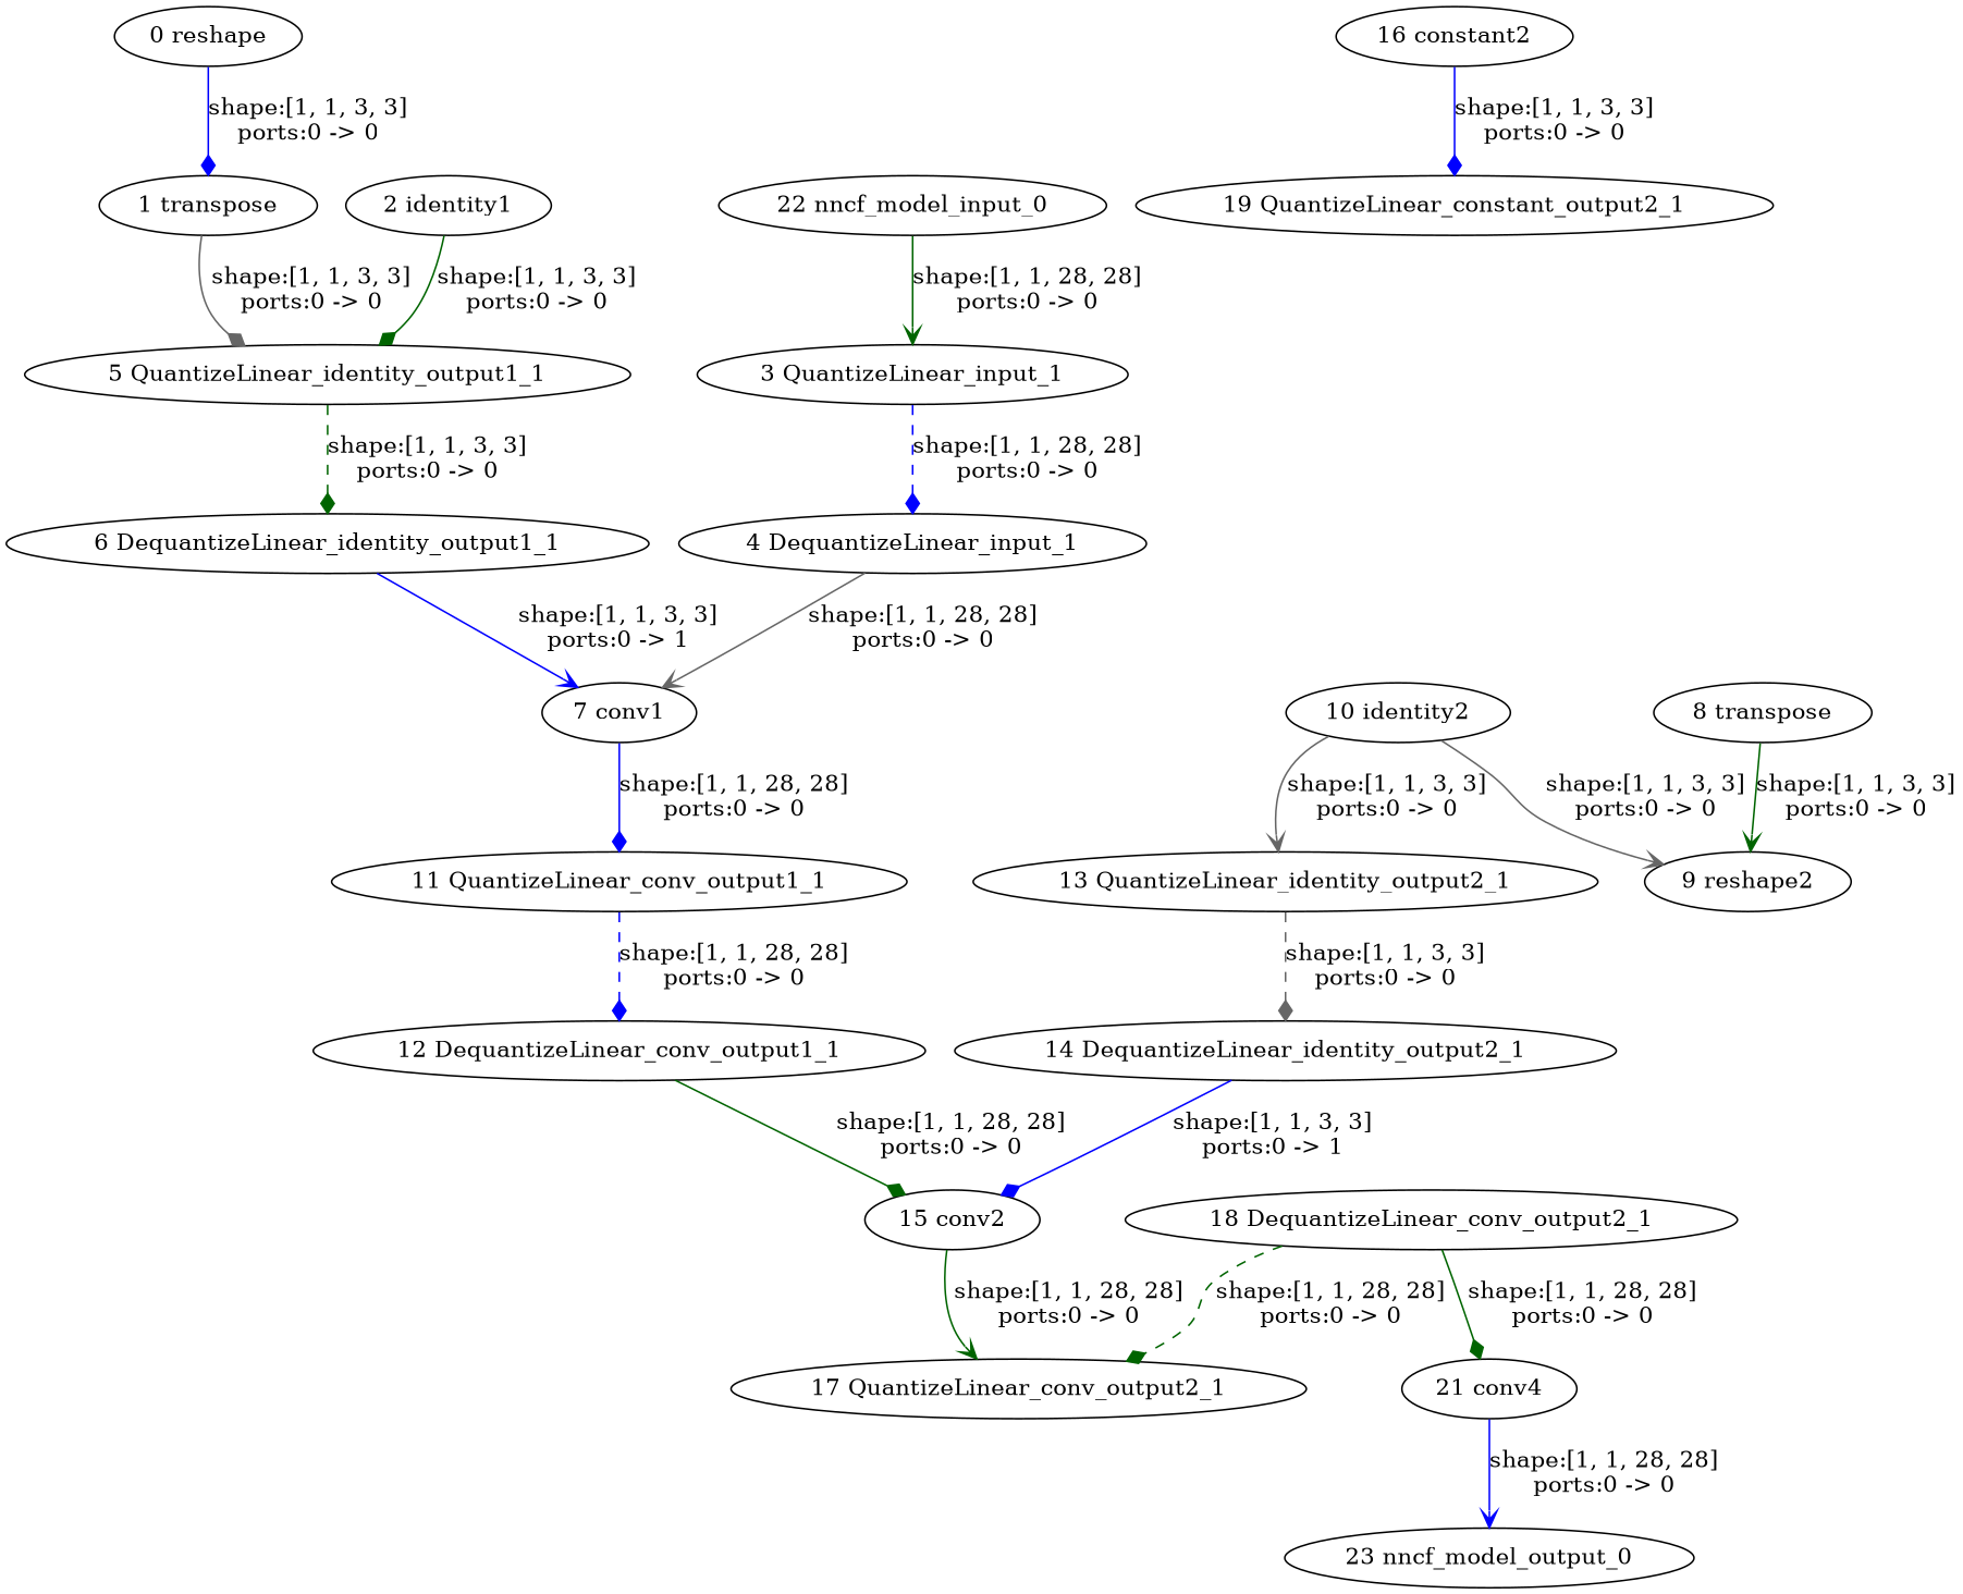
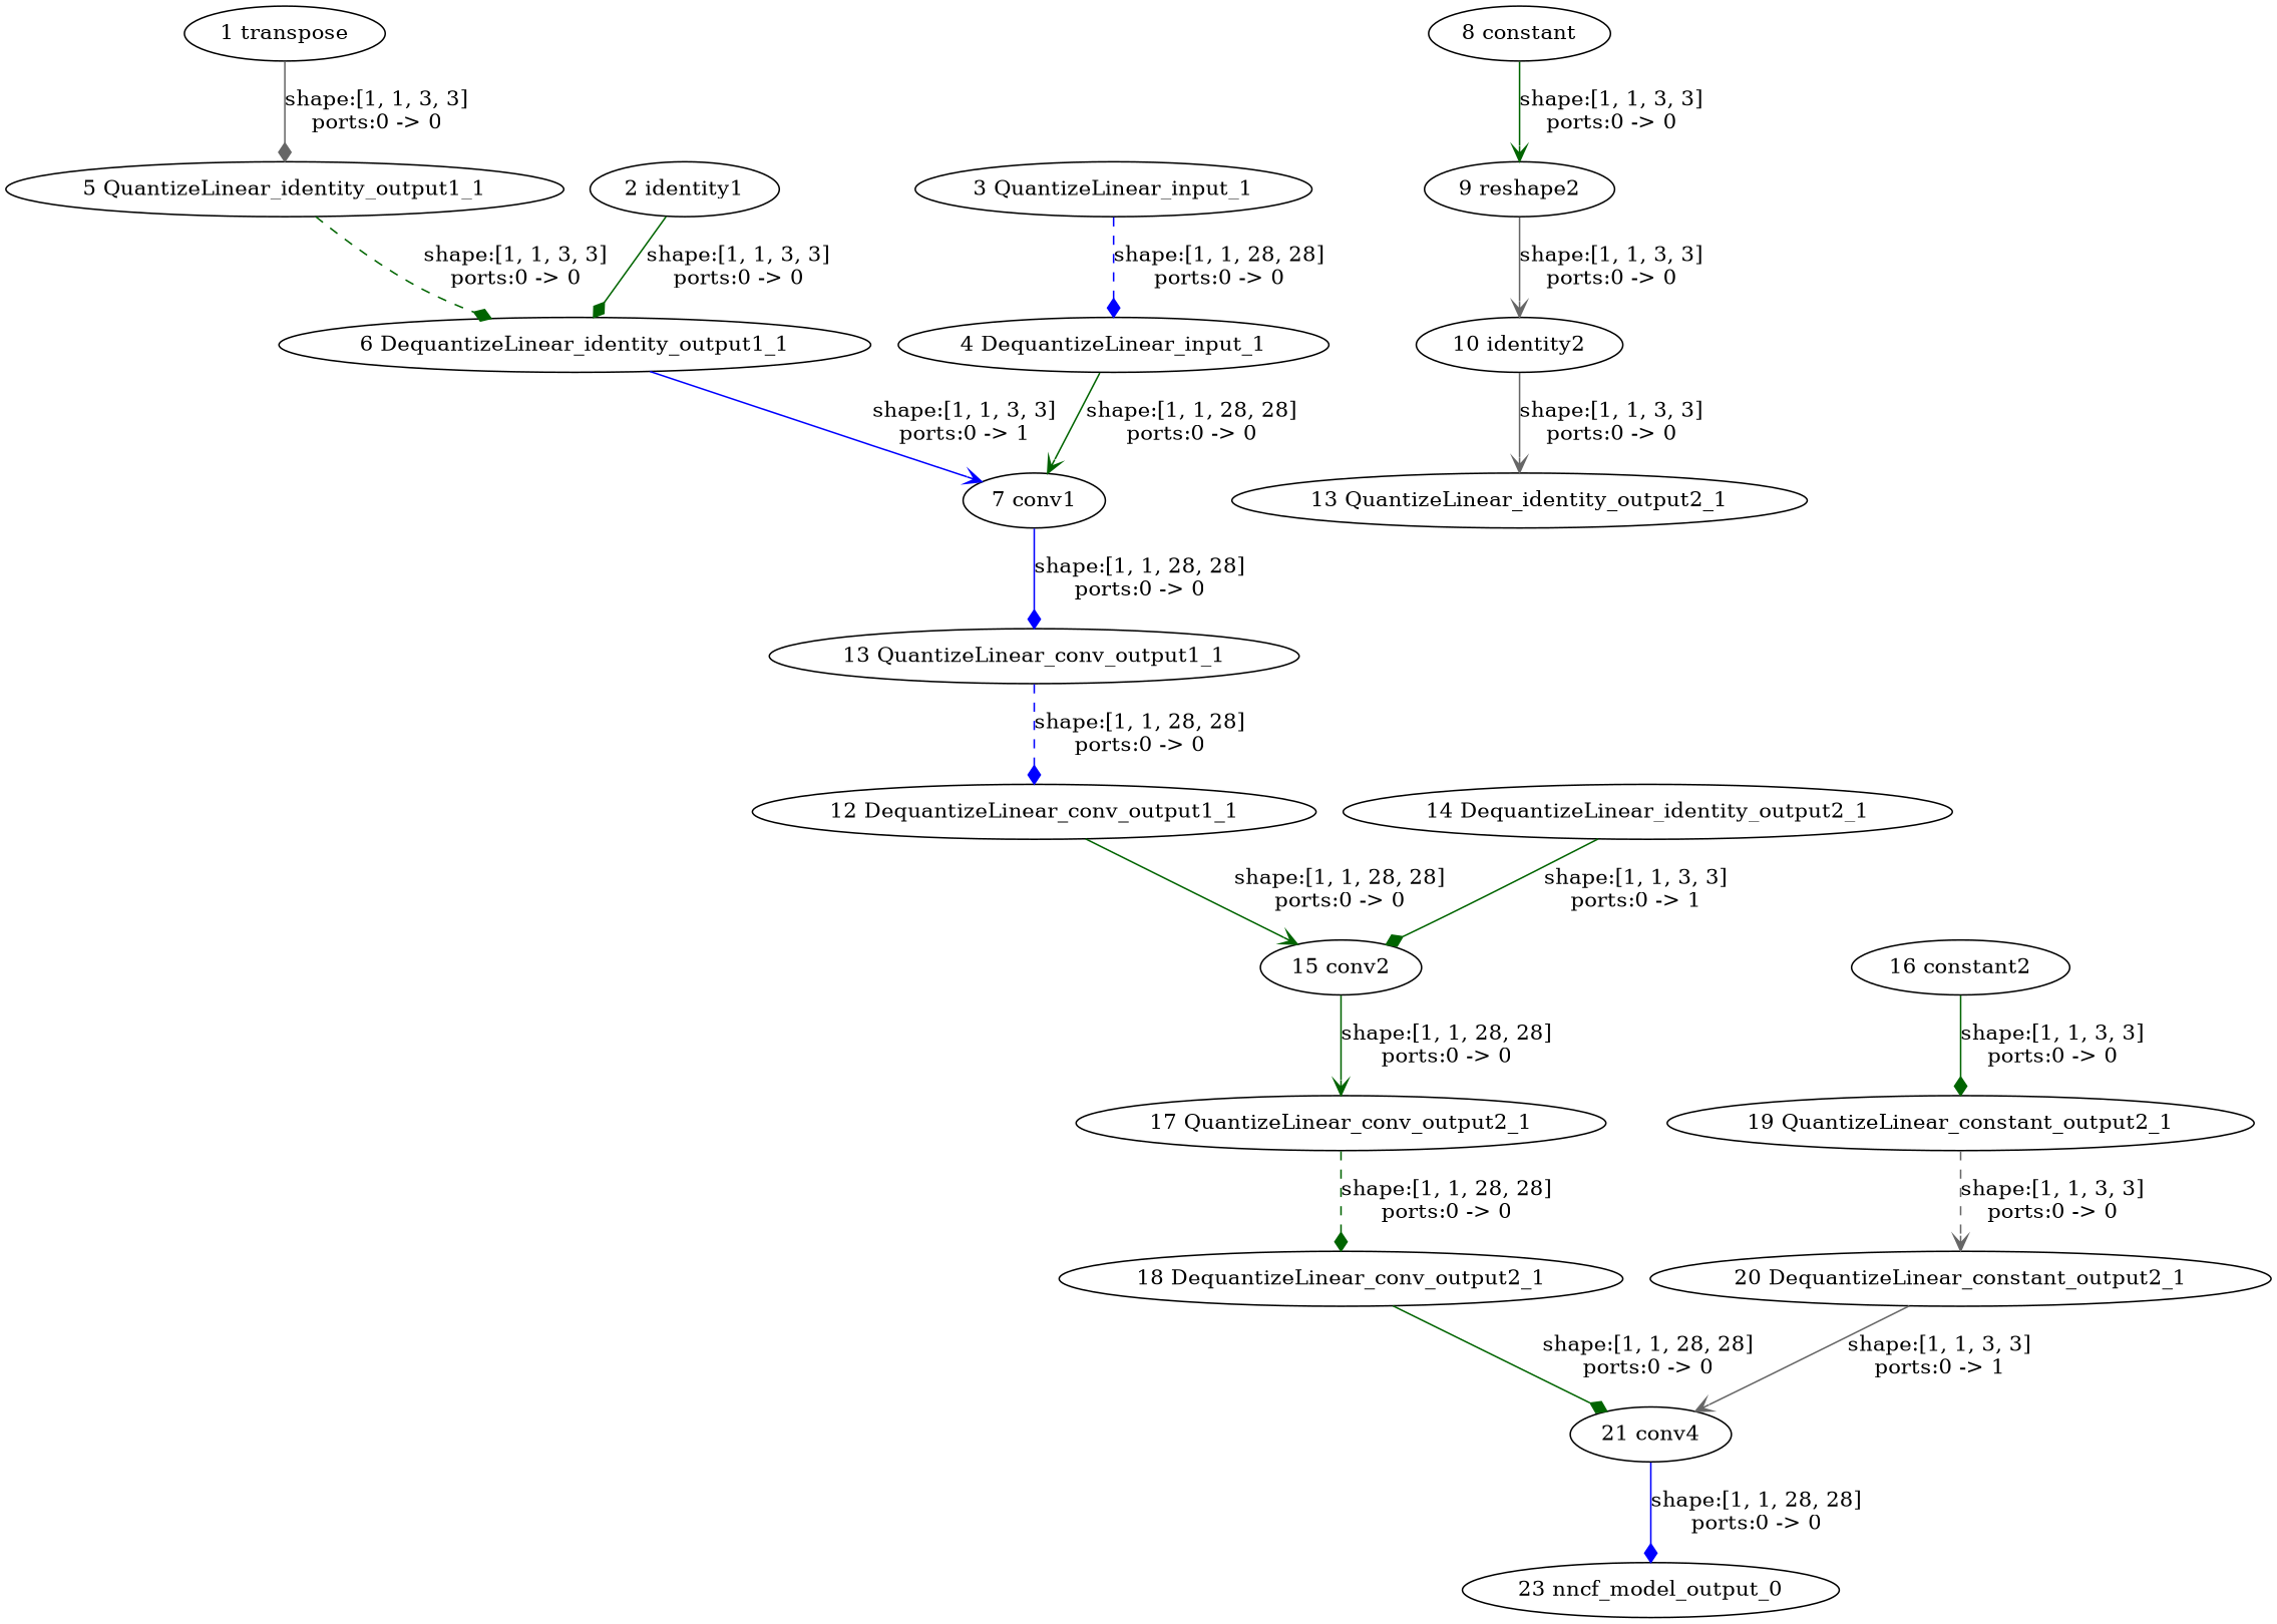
  strict digraph {
    fontname="DejaVu Serif"
    node [fontname="DejaVu Serif" type=QuantizeLinear]
    edge [arrowhead=diamond color=darkgreen fontname="DejaVu Serif" style=solid]
-   "0 reshape" [type=Reshape]
    "1 transpose" [type=Transpose]
    "5 QuantizeLinear_identity_output1_1"
    "2 identity1" [type=Identity]
    "6 DequantizeLinear_identity_output1_1" [type=DequantizeLinear]
    "4 DequantizeLinear_input_1" [type=DequantizeLinear]
    "3 QuantizeLinear_input_1"
    "7 conv1" [type=Conv]
-   "11 QuantizeLinear_conv_output1_1"
+   "11 QuantizeLinear_conv_output1_1" [label="13 QuantizeLinear_conv_output1_1"]
    "12 DequantizeLinear_conv_output1_1" [type=DequantizeLinear]
-   "8 constant" [type=Constant label="8 transpose"]
+   "8 constant" [type=Constant]
    "9 reshape2" [type=Reshape]
    "10 identity2" [type=Identity]
    "13 QuantizeLinear_identity_output2_1"
    "14 DequantizeLinear_identity_output2_1" [type=DequantizeLinear]
    "15 conv2" [type=Conv]
    "17 QuantizeLinear_conv_output2_1"
    "18 DequantizeLinear_conv_output2_1" [type=DequantizeLinear]
    "16 constant2" [type=Constant]
    "19 QuantizeLinear_constant_output2_1"
+   "20 DequantizeLinear_constant_output2_1" [type=DequantizeLinear]
    "21 conv4" [type=Conv]
    "23 nncf_model_output_0" [type=nncf_model_output]
-   "22 nncf_model_input_0" [type=nncf_model_input]
-   "0 reshape" -> "1 transpose" [color=blue label="shape:[1, 1, 3, 3]\nports:0 -> 0"]
    "1 transpose" -> "5 QuantizeLinear_identity_output1_1" [color=gray40 label="shape:[1, 1, 3, 3]\nports:0 -> 0"]
    "5 QuantizeLinear_identity_output1_1" -> "6 DequantizeLinear_identity_output1_1" [label="shape:[1, 1, 3, 3]\nports:0 -> 0" style=dashed]
-   "2 identity1" -> "5 QuantizeLinear_identity_output1_1" [label="shape:[1, 1, 3, 3]\nports:0 -> 0"]
+   "2 identity1" -> "6 DequantizeLinear_identity_output1_1" [label="shape:[1, 1, 3, 3]\nports:0 -> 0"]
    "6 DequantizeLinear_identity_output1_1" -> "7 conv1" [arrowhead=vee color=blue label="shape:[1, 1, 3, 3]\nports:0 -> 1"]
-   "4 DequantizeLinear_input_1" -> "7 conv1" [arrowhead=vee color=gray40 label="shape:[1, 1, 28, 28]\nports:0 -> 0"]
+   "4 DequantizeLinear_input_1" -> "7 conv1" [arrowhead=vee label="shape:[1, 1, 28, 28]\nports:0 -> 0"]
    "3 QuantizeLinear_input_1" -> "4 DequantizeLinear_input_1" [color=blue label="shape:[1, 1, 28, 28]\nports:0 -> 0" style=dashed]
    "7 conv1" -> "11 QuantizeLinear_conv_output1_1" [color=blue label="shape:[1, 1, 28, 28]\nports:0 -> 0"]
    "11 QuantizeLinear_conv_output1_1" -> "12 DequantizeLinear_conv_output1_1" [color=blue label="shape:[1, 1, 28, 28]\nports:0 -> 0" style=dashed]
-   "12 DequantizeLinear_conv_output1_1" -> "15 conv2" [label="shape:[1, 1, 28, 28]\nports:0 -> 0"]
+   "12 DequantizeLinear_conv_output1_1" -> "15 conv2" [arrowhead=vee label="shape:[1, 1, 28, 28]\nports:0 -> 0"]
    "8 constant" -> "9 reshape2" [arrowhead=vee label="shape:[1, 1, 3, 3]\nports:0 -> 0"]
-   "10 identity2" -> "9 reshape2" [arrowhead=vee color=gray40 label="shape:[1, 1, 3, 3]\nports:0 -> 0"]
+   "9 reshape2" -> "10 identity2" [arrowhead=vee color=gray40 label="shape:[1, 1, 3, 3]\nports:0 -> 0"]
    "10 identity2" -> "13 QuantizeLinear_identity_output2_1" [arrowhead=vee color=gray40 label="shape:[1, 1, 3, 3]\nports:0 -> 0"]
-   "13 QuantizeLinear_identity_output2_1" -> "14 DequantizeLinear_identity_output2_1" [color=gray40 label="shape:[1, 1, 3, 3]\nports:0 -> 0" style=dashed]
-   "14 DequantizeLinear_identity_output2_1" -> "15 conv2" [color=blue label="shape:[1, 1, 3, 3]\nports:0 -> 1"]
+   "14 DequantizeLinear_identity_output2_1" -> "15 conv2" [label="shape:[1, 1, 3, 3]\nports:0 -> 1"]
    "15 conv2" -> "17 QuantizeLinear_conv_output2_1" [arrowhead=vee label="shape:[1, 1, 28, 28]\nports:0 -> 0"]
-   "18 DequantizeLinear_conv_output2_1" -> "17 QuantizeLinear_conv_output2_1" [label="shape:[1, 1, 28, 28]\nports:0 -> 0" style=dashed]
+   "17 QuantizeLinear_conv_output2_1" -> "18 DequantizeLinear_conv_output2_1" [label="shape:[1, 1, 28, 28]\nports:0 -> 0" style=dashed]
    "18 DequantizeLinear_conv_output2_1" -> "21 conv4" [label="shape:[1, 1, 28, 28]\nports:0 -> 0"]
-   "16 constant2" -> "19 QuantizeLinear_constant_output2_1" [color=blue label="shape:[1, 1, 3, 3]\nports:0 -> 0"]
-   "21 conv4" -> "23 nncf_model_output_0" [arrowhead=vee color=blue label="shape:[1, 1, 28, 28]\nports:0 -> 0"]
-   "22 nncf_model_input_0" -> "3 QuantizeLinear_input_1" [arrowhead=vee label="shape:[1, 1, 28, 28]\nports:0 -> 0"]
+   "16 constant2" -> "19 QuantizeLinear_constant_output2_1" [label="shape:[1, 1, 3, 3]\nports:0 -> 0"]
+   "19 QuantizeLinear_constant_output2_1" -> "20 DequantizeLinear_constant_output2_1" [arrowhead=vee color=gray40 label="shape:[1, 1, 3, 3]\nports:0 -> 0" style=dashed]
+   "20 DequantizeLinear_constant_output2_1" -> "21 conv4" [arrowhead=vee color=gray40 label="shape:[1, 1, 3, 3]\nports:0 -> 1"]
+   "21 conv4" -> "23 nncf_model_output_0" [color=blue label="shape:[1, 1, 28, 28]\nports:0 -> 0"]
  }
